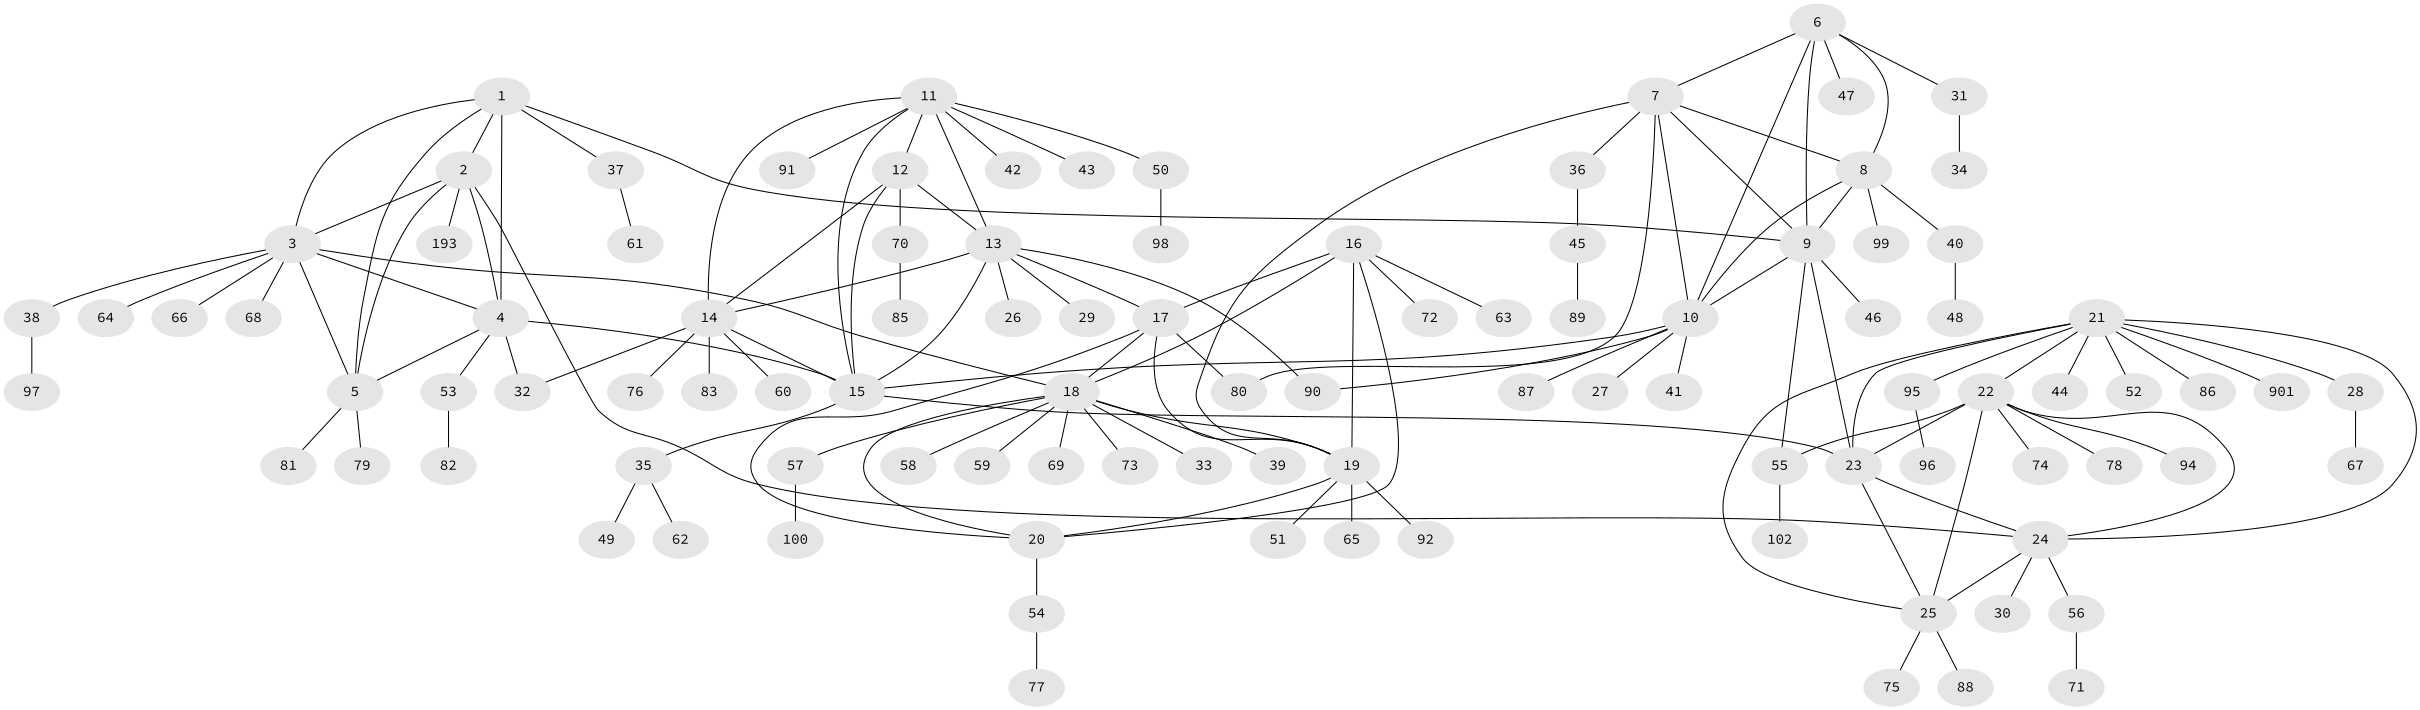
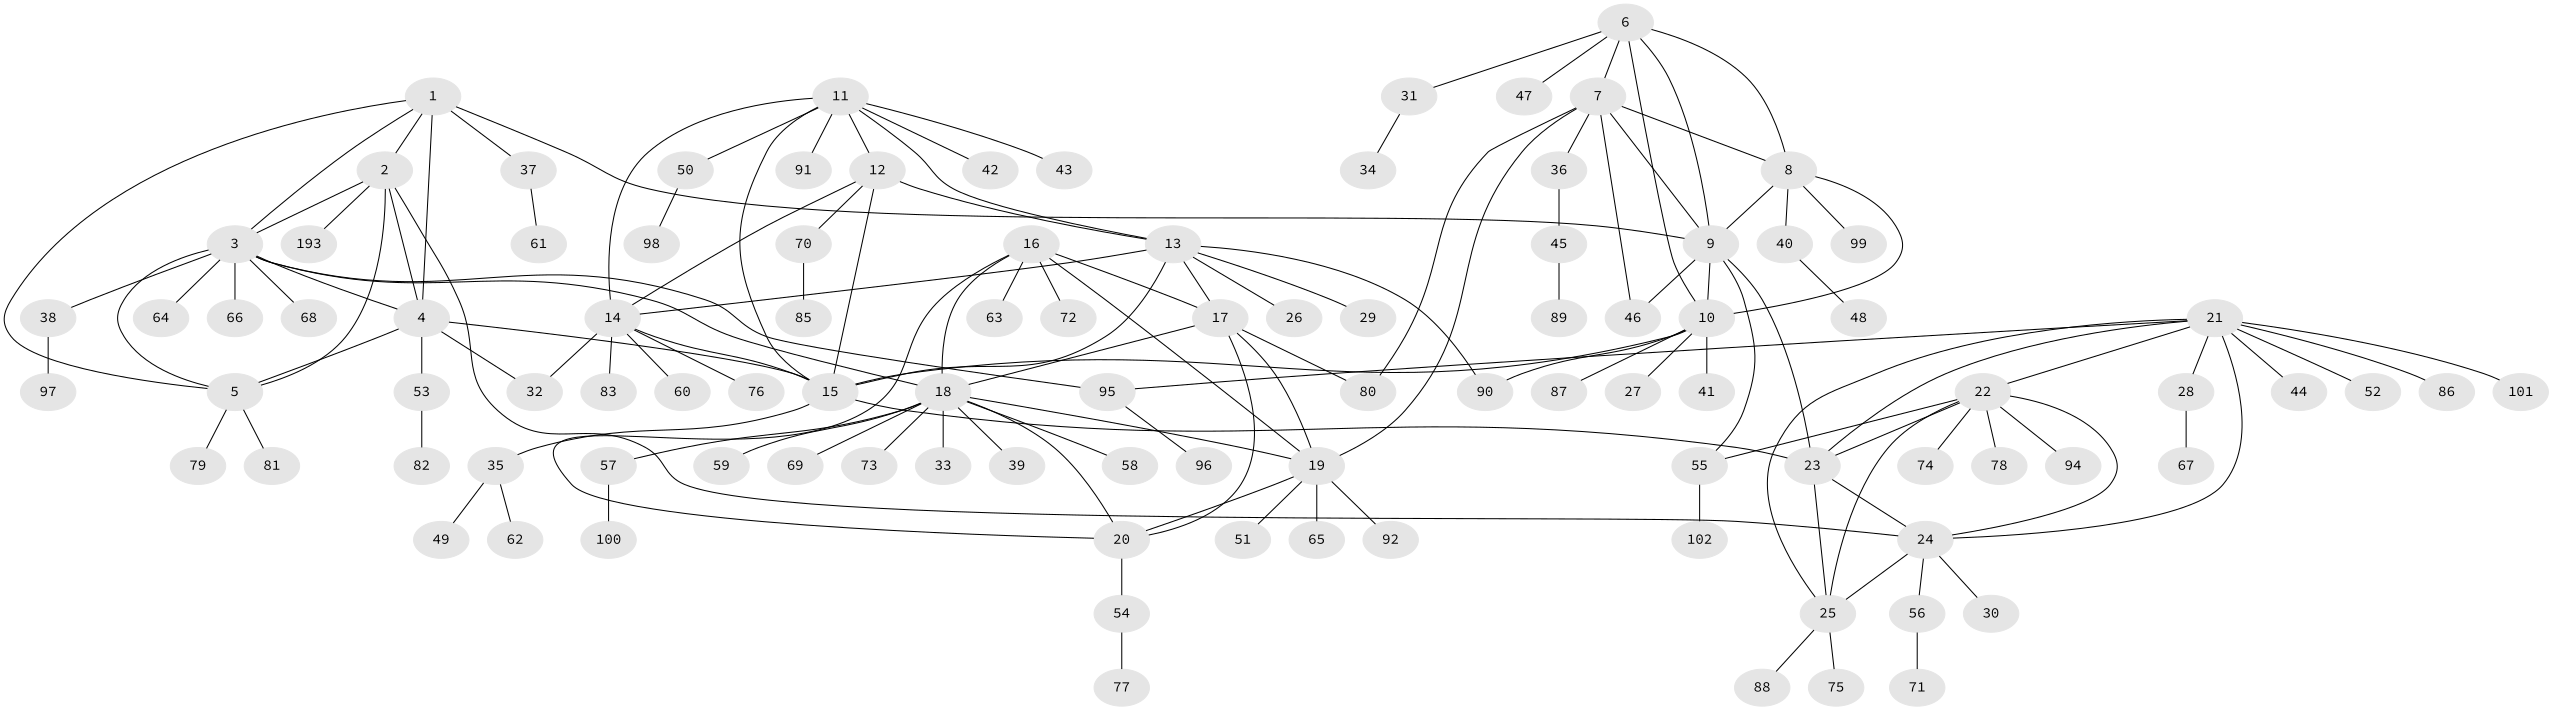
  graph {
    fontname="Source Code Pro"
    node [color=gray90 fontname="Source Code Pro" style=filled]
    edge [fontname="Source Code Pro"]
    1
    2
    3
    4
    5
    9
    37
    24
    n9 [label=193]
    18
    38
    64
    66
    68
    95
    15
    32
    53
    79
    81
    10
    23
    46
    55
    61
    25
    30
    56
    19
    20
    33
    39
    57
    58
    59
    69
    73
    97
    96
    35
    82
    6
    7
    8
    31
    47
    36
    80
    40
    99
    27
    41
    87
    90
    34
    51
    65
    92
    45
    48
    102
    11
    12
    13
    14
    42
    43
    50
    91
    70
    17
    26
    29
    60
    76
    83
    98
    85
    49
    62
    16
    63
    72
    54
    22
    74
    78
    94
    100
    77
    21
    28
    44
    52
    86
-   101 [label=901]
+   101
    75
    88
    67
    71
    89
    1 -- 2
    1 -- 3
    1 -- 4
    1 -- 5
    1 -- 9
    1 -- 37
    2 -- 3
    2 -- 4
    2 -- 5
    2 -- 24
    2 -- n9
    3 -- 4
    3 -- 5
    3 -- 18
    3 -- 38
    3 -- 64
    3 -- 66
    3 -- 68
+   3 -- 95
    4 -- 5
    4 -- 15
    4 -- 32
    4 -- 53
    5 -- 79
    5 -- 81
    9 -- 10
    9 -- 23
    9 -- 46
    9 -- 55
    37 -- 61
    24 -- 25
    24 -- 30
    24 -- 56
    18 -- 19
    18 -- 20
    18 -- 33
    18 -- 39
    18 -- 57
    18 -- 58
    18 -- 59
    18 -- 69
    18 -- 73
    38 -- 97
    95 -- 96
    15 -- 23
    15 -- 35
    53 -- 82
    10 -- 15
    10 -- 27
    10 -- 41
    10 -- 87
    10 -- 90
    23 -- 24
    23 -- 25
    55 -- 102
    25 -- 75
    25 -- 88
    56 -- 71
    19 -- 20
    19 -- 51
    19 -- 65
    19 -- 92
    20 -- 54
    57 -- 100
    35 -- 49
    35 -- 62
    6 -- 9
    6 -- 10
    6 -- 7
    6 -- 8
    6 -- 31
    6 -- 47
    7 -- 9
-   7 -- 10
+   7 -- 46
    7 -- 19
    7 -- 8
    7 -- 36
    7 -- 80
    8 -- 9
    8 -- 10
    8 -- 40
    8 -- 99
    31 -- 34
    36 -- 45
    40 -- 48
    45 -- 89
    11 -- 15
    11 -- 12
    11 -- 13
    11 -- 14
    11 -- 42
    11 -- 43
    11 -- 50
    11 -- 91
    12 -- 15
    12 -- 13
    12 -- 14
    12 -- 70
    13 -- 15
    13 -- 90
    13 -- 14
    13 -- 17
    13 -- 26
    13 -- 29
    14 -- 15
    14 -- 32
    14 -- 60
    14 -- 76
    14 -- 83
    50 -- 98
    70 -- 85
    17 -- 18
    17 -- 19
    17 -- 20
    17 -- 80
    16 -- 18
    16 -- 19
    16 -- 20
    16 -- 17
    16 -- 63
    16 -- 72
    54 -- 77
    22 -- 24
    22 -- 23
    22 -- 55
    22 -- 25
    22 -- 74
    22 -- 78
    22 -- 94
    21 -- 24
    21 -- 95
    21 -- 23
    21 -- 25
    21 -- 22
    21 -- 28
    21 -- 44
    21 -- 52
    21 -- 86
    21 -- 101
    28 -- 67
  }
